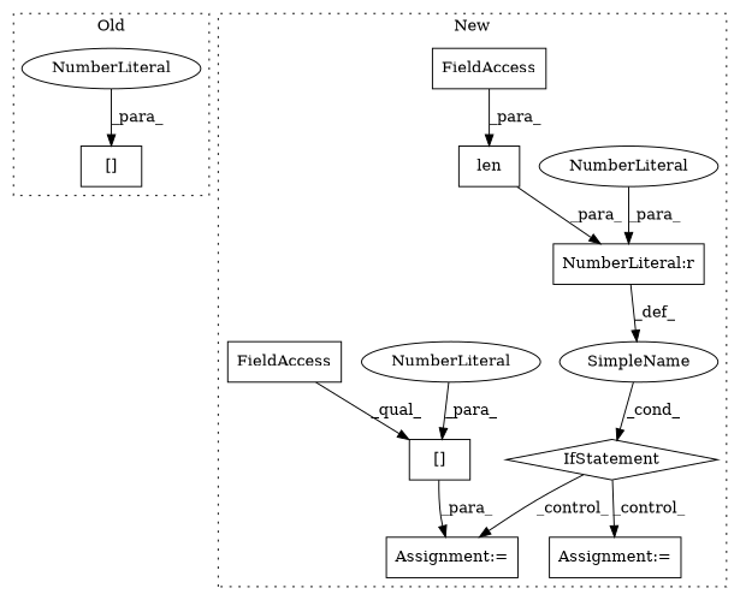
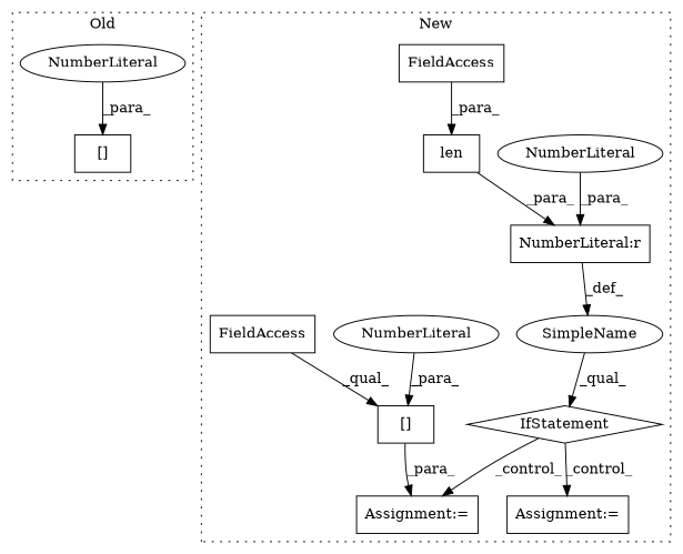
  digraph {
    node [a=34 l=1 shape=box]
    n1 [a=2 l="8,1" label="[]" s="2715,2724"]
    n2 [label=NumberLiteral s=2723 shape=ellipse]
    n3 [a=25 l="4,2" label=IfStatement s="2996,3031" shape=diamond]
    n4 [a=7 label="Assignment:=" s=3047]
    n5 [a=42 label=SimpleName shape=ellipse l=""]
    n6 [a=27 l=4 label="NumberLiteral:r" s=3026]
    n7 [a=7 label="Assignment:=" s=3102]
    n8 [label=NumberLiteral s=3030 shape=ellipse]
    n9 [a=32 l="4,1" label=len s="3000,3025"]
    n10 [a=2 l="22,1" label="[]" s="3048,3071"]
    n11 [label=NumberLiteral s=3070 shape=ellipse]
    n12 [a=22 l=21 label=FieldAccess s=3004]
    n13 [a=22 l=21 label=FieldAccess s=3048]
    subgraph cluster_1 {
      label=Old
      style=dotted
      n1
      n2
    }
    subgraph cluster_2 {
      label=New
      style=dotted
      n3
      n4
      n5
      n6
      n7
      n8
      n9
      n10
      n11
      n12
      n13
    }
    n2 -> n1 [label=_para_]
    n3 -> n4 [label=_control_]
    n3 -> n7 [label=_control_]
-   n5 -> n3 [label=_cond_]
+   n5 -> n3 [label=_qual_]
    n6 -> n5 [label=_def_]
    n8 -> n6 [label=_para_]
    n9 -> n6 [label=_para_]
    n10 -> n4 [label=_para_]
    n11 -> n10 [label=_para_]
    n12 -> n9 [label=_para_]
    n13 -> n10 [label=_qual_]
  }
